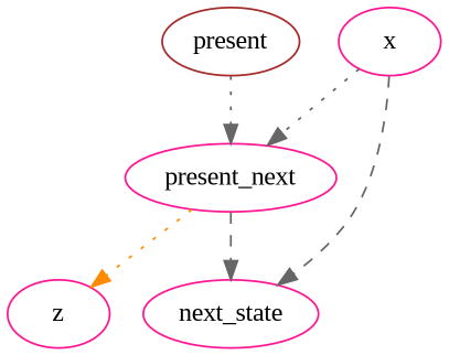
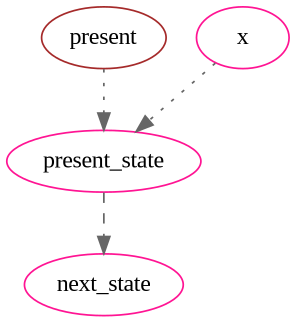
  strict digraph {
    fontname="Liberation Serif"
    node [color=deeppink fontname="Liberation Serif"]
    edge [color=gray40 fontname="Liberation Serif" style=dotted weight=1.0]
    n1 [color=brown label=present]
-   present_state [label=present_next]
+   present_state
    next_state
-   z
    x
    n1 -> present_state [weight=2.0]
    present_state -> next_state [style=dashed weight=7.0]
-   present_state -> z [color=darkorange]
    x -> present_state
-   x -> next_state [style=dashed weight=3.0]
  }
